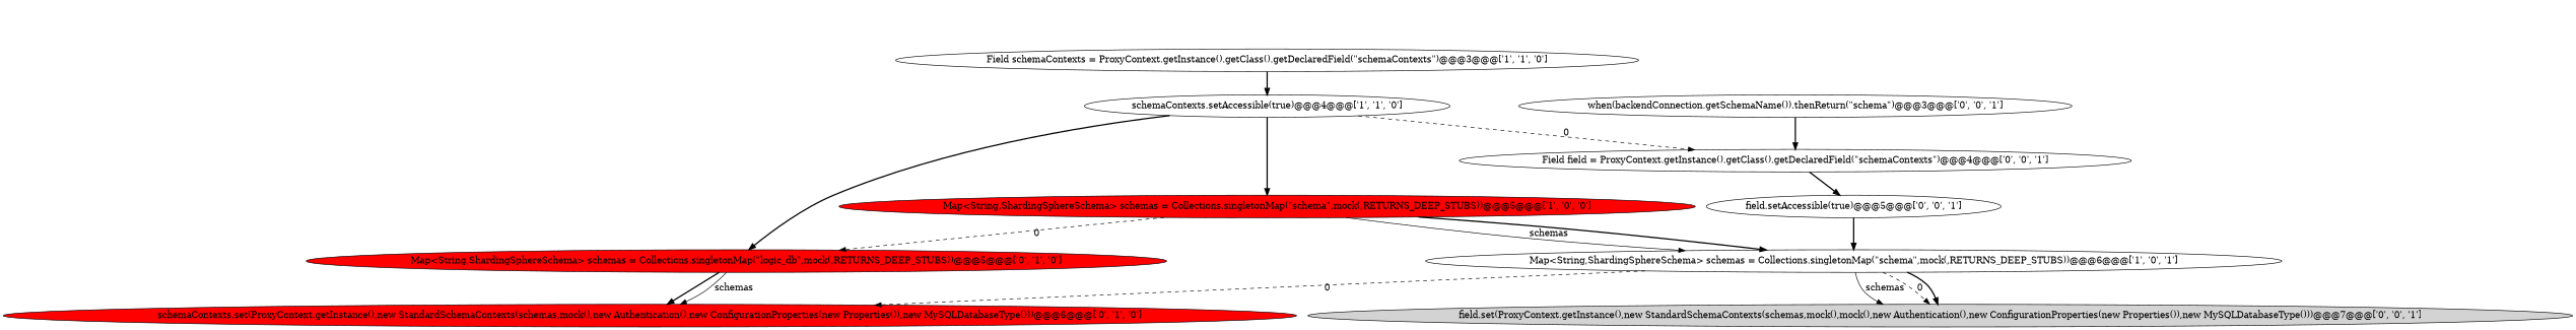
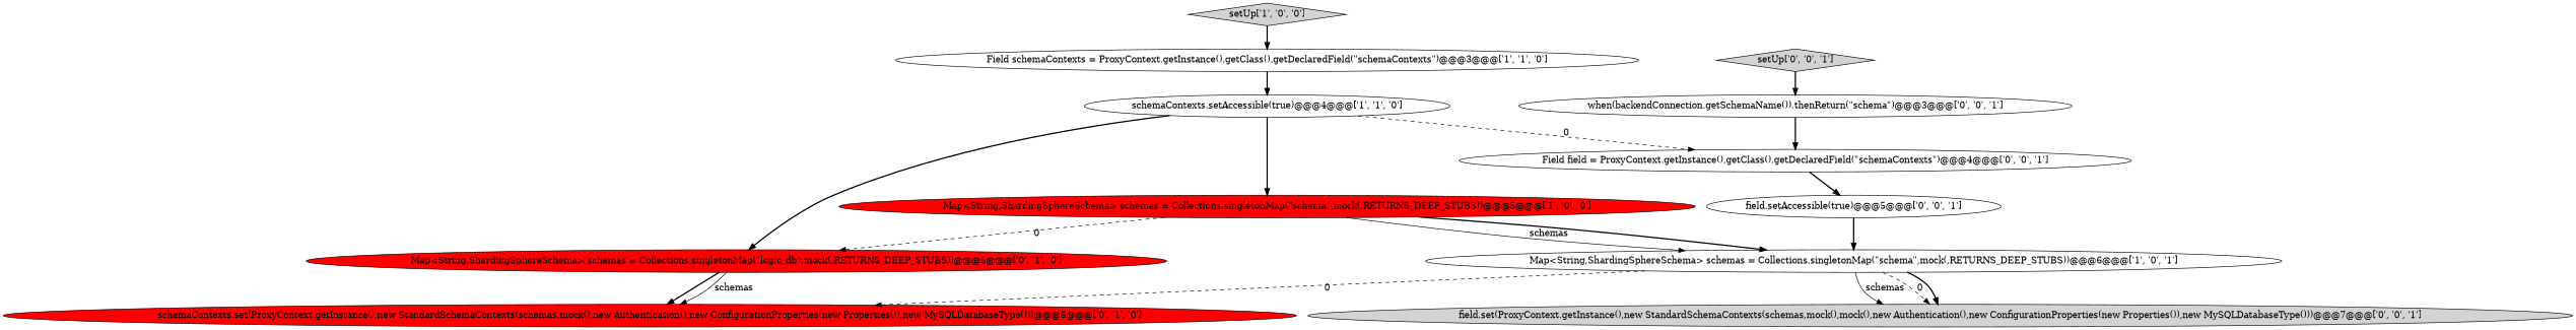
  digraph {
    node [fillcolor=white shape=ellipse style=filled]
    edge [style=bold]
    n1 [fillcolor=red label="Map<String,ShardingSphereSchema> schemas = Collections.singletonMap(\"logic_db\",mock(,RETURNS_DEEP_STUBS))@@@5@@@['0', '1', '0']"]
    n2 [fillcolor=red label="schemaContexts.set(ProxyContext.getInstance(),new StandardSchemaContexts(schemas,mock(),new Authentication(),new ConfigurationProperties(new Properties()),new MySQLDatabaseType()))@@@6@@@['0', '1', '0']"]
    n3 [fillcolor=lightgray label="field.set(ProxyContext.getInstance(),new StandardSchemaContexts(schemas,mock(),mock(),new Authentication(),new ConfigurationProperties(new Properties()),new MySQLDatabaseType()))@@@7@@@['0', '0', '1']"]
+   n4 [fillcolor=lightgray label="setUp['1', '0', '0']" shape=diamond]
    n5 [label="Field schemaContexts = ProxyContext.getInstance().getClass().getDeclaredField(\"schemaContexts\")@@@3@@@['1', '1', '0']"]
    n6 [label="schemaContexts.setAccessible(true)@@@4@@@['1', '1', '0']"]
    n7 [label="field.setAccessible(true)@@@5@@@['0', '0', '1']"]
    n8 [label="Map<String,ShardingSphereSchema> schemas = Collections.singletonMap(\"schema\",mock(,RETURNS_DEEP_STUBS))@@@6@@@['1', '0', '1']"]
    n9 [label="when(backendConnection.getSchemaName()).thenReturn(\"schema\")@@@3@@@['0', '0', '1']"]
    n10 [label="Field field = ProxyContext.getInstance().getClass().getDeclaredField(\"schemaContexts\")@@@4@@@['0', '0', '1']"]
    n11 [fillcolor=red label="Map<String,ShardingSphereSchema> schemas = Collections.singletonMap(\"schema\",mock(,RETURNS_DEEP_STUBS))@@@5@@@['1', '0', '0']"]
+   n12 [fillcolor=lightgray label="setUp['0', '0', '1']" shape=diamond]
    n1 -> n2
    n1 -> n2 [label=schemas style=solid]
+   n4 -> n5
    n5 -> n6
    n6 -> n1
    n6 -> n10 [label=0 style=dashed]
    n6 -> n11
    n7 -> n8
    n8 -> n2 [label=0 style=dashed]
    n8 -> n3 [label=schemas style=solid]
    n8 -> n3 [label=0 style=dashed]
    n8 -> n3
    n9 -> n10
    n10 -> n7
    n11 -> n1 [label=0 style=dashed]
    n11 -> n8 [label=schemas style=solid]
    n11 -> n8
+   n12 -> n9
  }
